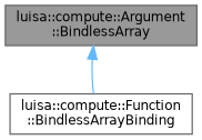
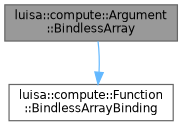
  digraph {
    node [color=gray40 fontname=Helvetica fontsize=10 shape=box style=filled]
    n1 [fillcolor=grey60 fontcolor=black height=0.2 label="luisa::compute::Argument\l::BindlessArray" width=0.4]
    n2 [fillcolor=white height=0.2 label="luisa::compute::Function\l::BindlessArrayBinding" width=0.4]
-   n1 -> n2 [color=steelblue1 dir=back fontname=Helvetica fontsize=10 labelfontname=Helvetica labelfontsize=10 style=solid]
+   n2 -> n1 [color=steelblue1 dir=back fontname=Helvetica fontsize=10 labelfontname=Helvetica labelfontsize=10 style=solid]
  }
